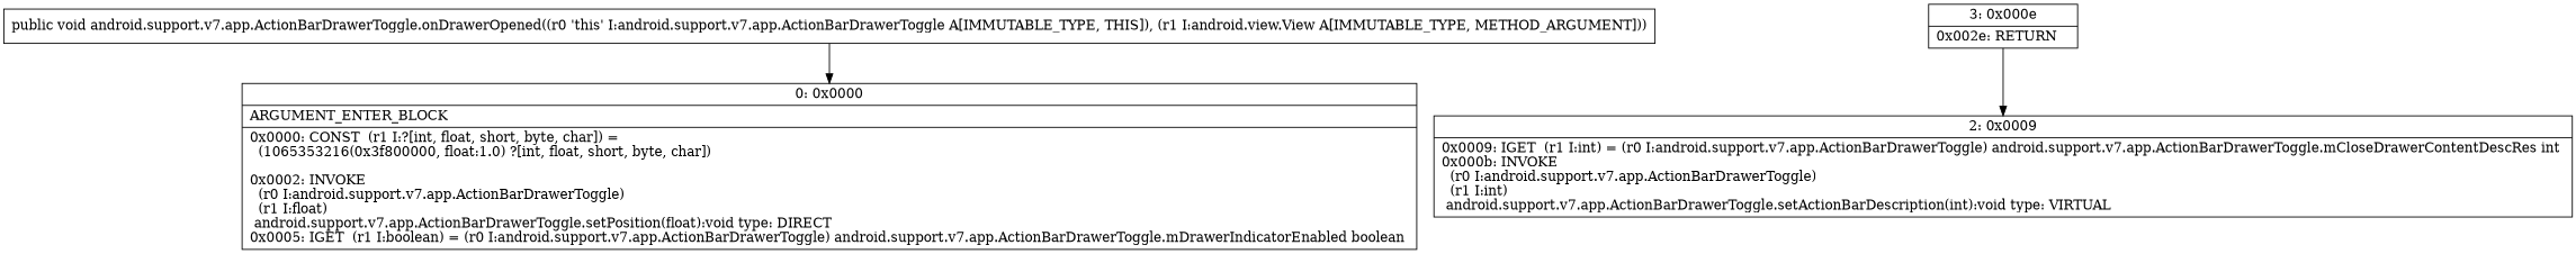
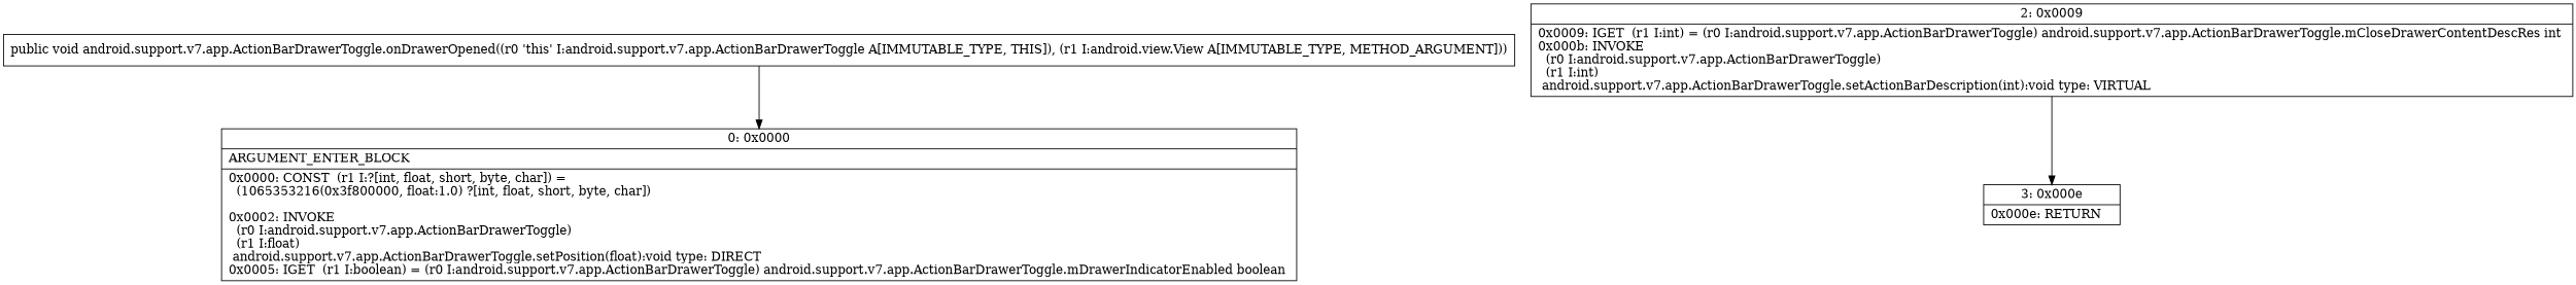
  digraph {
    node [shape=record]
    n1 [label="{0\:\ 0x0000|ARGUMENT_ENTER_BLOCK\l|0x0000: CONST  (r1 I:?[int, float, short, byte, char]) = \l  (1065353216(0x3f800000, float:1.0) ?[int, float, short, byte, char])\l \l0x0002: INVOKE  \l  (r0 I:android.support.v7.app.ActionBarDrawerToggle)\l  (r1 I:float)\l android.support.v7.app.ActionBarDrawerToggle.setPosition(float):void type: DIRECT \l0x0005: IGET  (r1 I:boolean) = (r0 I:android.support.v7.app.ActionBarDrawerToggle) android.support.v7.app.ActionBarDrawerToggle.mDrawerIndicatorEnabled boolean \l}"]
    n2 [label="{2\:\ 0x0009|0x0009: IGET  (r1 I:int) = (r0 I:android.support.v7.app.ActionBarDrawerToggle) android.support.v7.app.ActionBarDrawerToggle.mCloseDrawerContentDescRes int \l0x000b: INVOKE  \l  (r0 I:android.support.v7.app.ActionBarDrawerToggle)\l  (r1 I:int)\l android.support.v7.app.ActionBarDrawerToggle.setActionBarDescription(int):void type: VIRTUAL \l}"]
-   n3 [label="{3\:\ 0x000e|0x002e: RETURN   \l}"]
+   n3 [label="{3\:\ 0x000e|0x000e: RETURN   \l}"]
    n4 [label="{public void android.support.v7.app.ActionBarDrawerToggle.onDrawerOpened((r0 'this' I:android.support.v7.app.ActionBarDrawerToggle A[IMMUTABLE_TYPE, THIS]), (r1 I:android.view.View A[IMMUTABLE_TYPE, METHOD_ARGUMENT])) }"]
-   n3 -> n2
+   n2 -> n3
    n4 -> n1
  }
